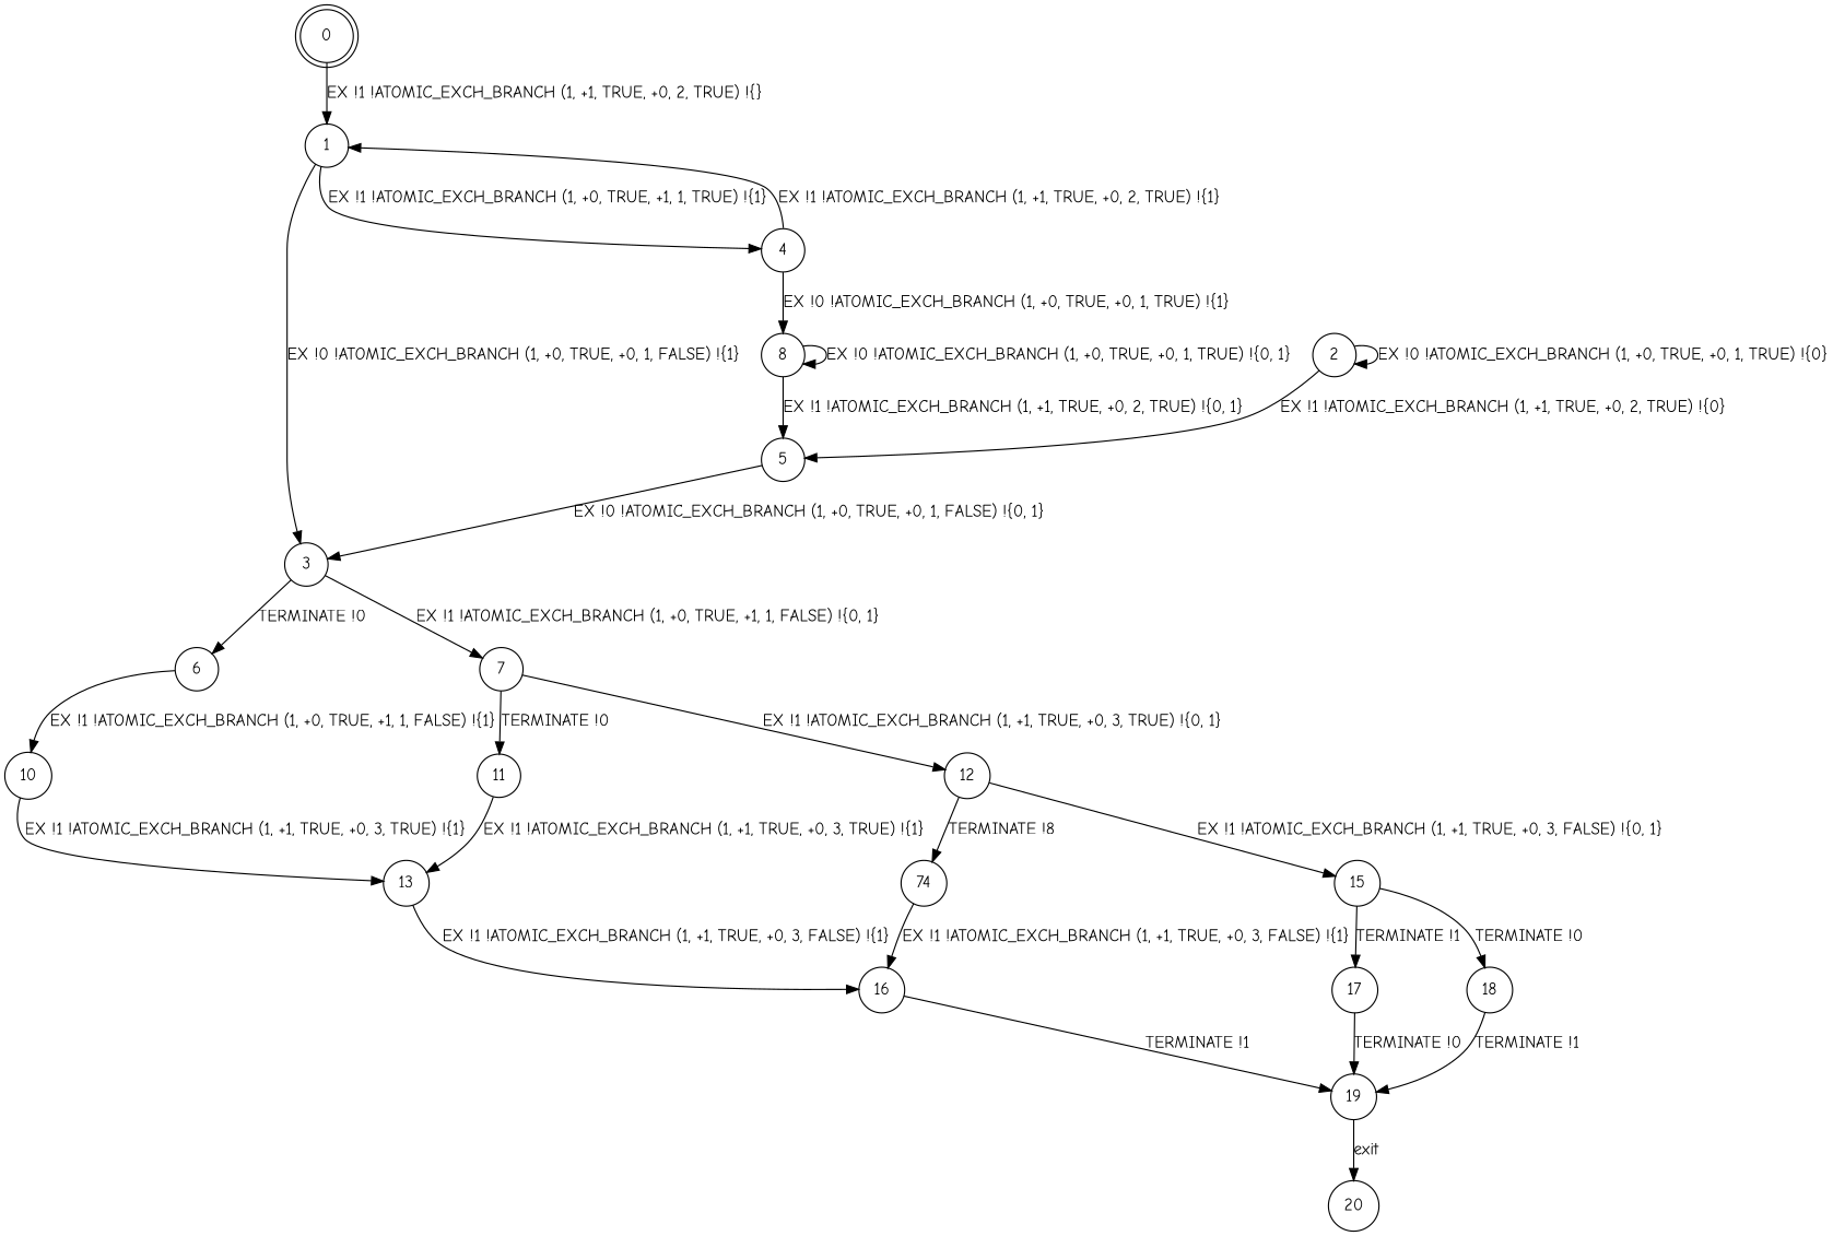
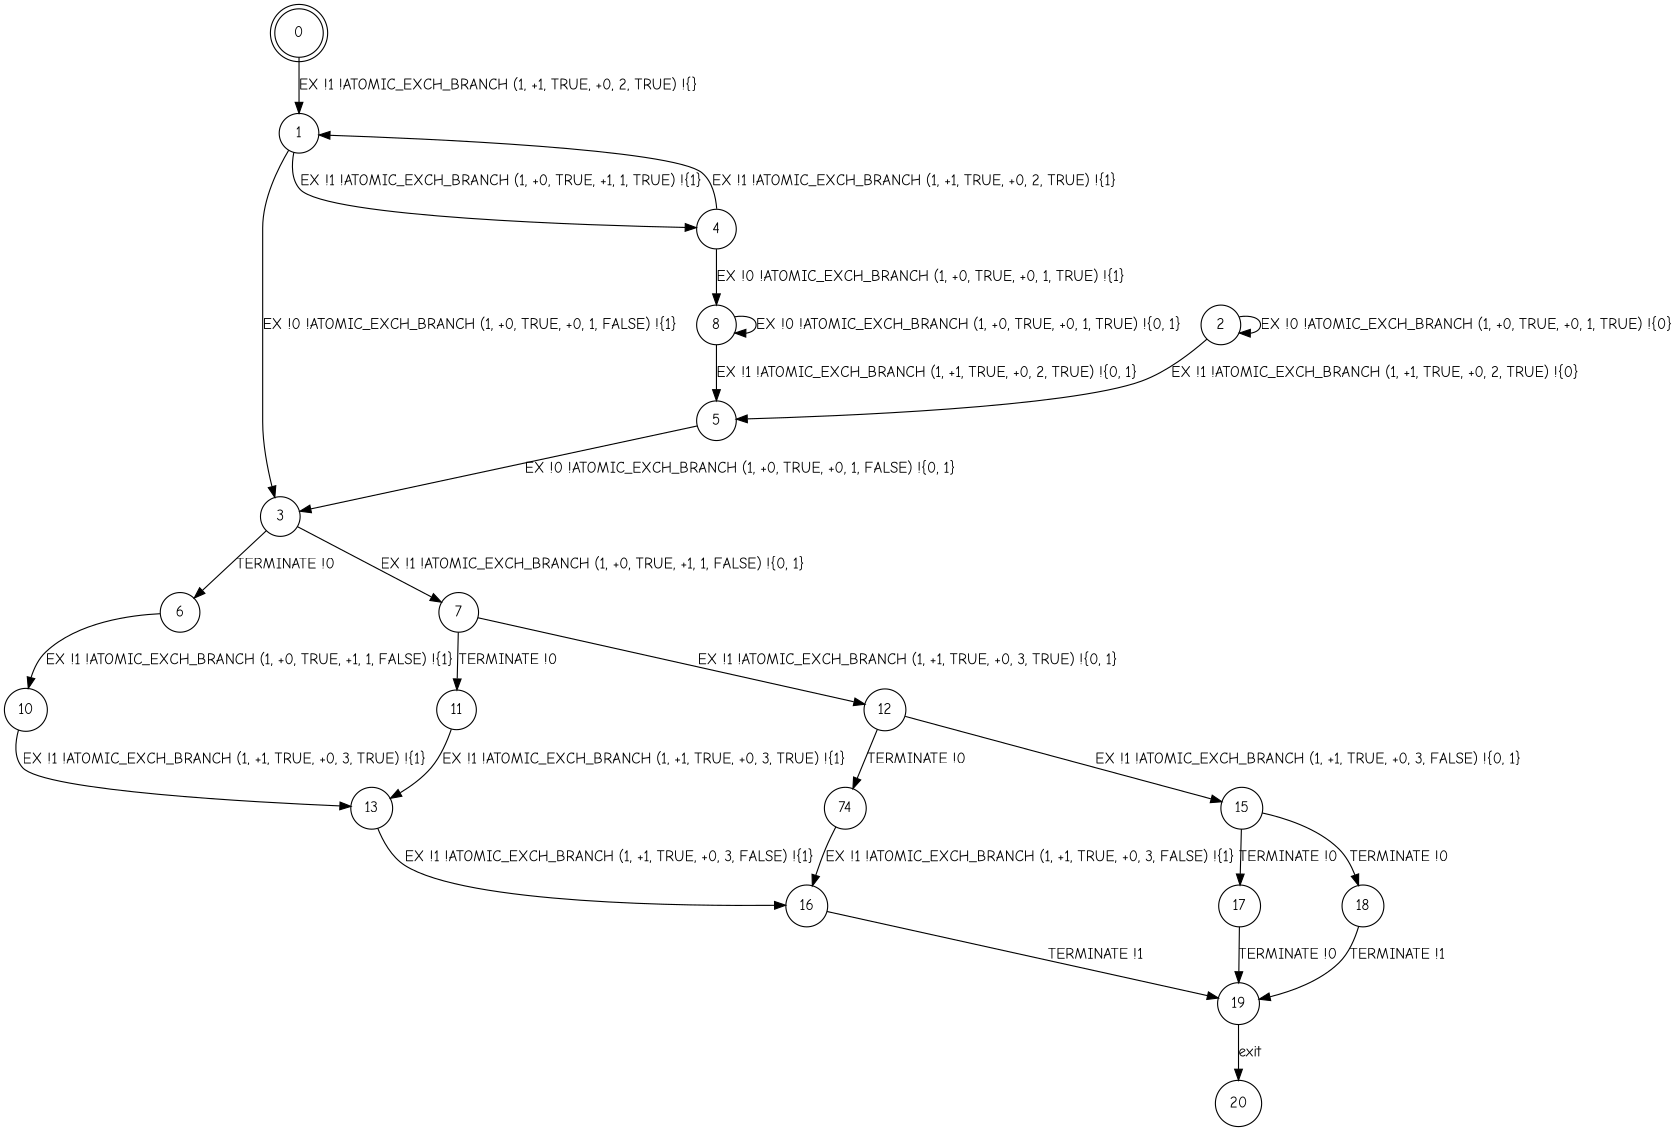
  digraph {
    fontname="Comic Neue"
    node [fontname="Comic Neue" shape=circle]
    edge [fontname="Comic Neue"]
    0 [peripheries=2]
    1
    3
    4
    2
    5
    6
    7
    8
    10
    11
    12
    13
    n14 [label=74]
    15
    16
    17
    18
    19
    20
    0 -> 1 [label="EX !1 !ATOMIC_EXCH_BRANCH (1, +1, TRUE, +0, 2, TRUE) !{}"]
    1 -> 3 [label="EX !0 !ATOMIC_EXCH_BRANCH (1, +0, TRUE, +0, 1, FALSE) !{1}"]
    1 -> 4 [label="EX !1 !ATOMIC_EXCH_BRANCH (1, +0, TRUE, +1, 1, TRUE) !{1}"]
    3 -> 6 [label="TERMINATE !0"]
    3 -> 7 [label="EX !1 !ATOMIC_EXCH_BRANCH (1, +0, TRUE, +1, 1, FALSE) !{0, 1}"]
    4 -> 1 [label="EX !1 !ATOMIC_EXCH_BRANCH (1, +1, TRUE, +0, 2, TRUE) !{1}"]
    4 -> 8 [label="EX !0 !ATOMIC_EXCH_BRANCH (1, +0, TRUE, +0, 1, TRUE) !{1}"]
    2 -> 2 [label="EX !0 !ATOMIC_EXCH_BRANCH (1, +0, TRUE, +0, 1, TRUE) !{0}"]
    2 -> 5 [label="EX !1 !ATOMIC_EXCH_BRANCH (1, +1, TRUE, +0, 2, TRUE) !{0}"]
    5 -> 3 [label="EX !0 !ATOMIC_EXCH_BRANCH (1, +0, TRUE, +0, 1, FALSE) !{0, 1}"]
    6 -> 10 [label="EX !1 !ATOMIC_EXCH_BRANCH (1, +0, TRUE, +1, 1, FALSE) !{1}"]
    7 -> 11 [label="TERMINATE !0"]
    7 -> 12 [label="EX !1 !ATOMIC_EXCH_BRANCH (1, +1, TRUE, +0, 3, TRUE) !{0, 1}"]
    8 -> 5 [label="EX !1 !ATOMIC_EXCH_BRANCH (1, +1, TRUE, +0, 2, TRUE) !{0, 1}"]
    8 -> 8 [label="EX !0 !ATOMIC_EXCH_BRANCH (1, +0, TRUE, +0, 1, TRUE) !{0, 1}"]
    10 -> 13 [label="EX !1 !ATOMIC_EXCH_BRANCH (1, +1, TRUE, +0, 3, TRUE) !{1}"]
    11 -> 13 [label="EX !1 !ATOMIC_EXCH_BRANCH (1, +1, TRUE, +0, 3, TRUE) !{1}"]
-   12 -> n14 [label="TERMINATE !8"]
+   12 -> n14 [label="TERMINATE !0"]
    12 -> 15 [label="EX !1 !ATOMIC_EXCH_BRANCH (1, +1, TRUE, +0, 3, FALSE) !{0, 1}"]
    13 -> 16 [label="EX !1 !ATOMIC_EXCH_BRANCH (1, +1, TRUE, +0, 3, FALSE) !{1}"]
    n14 -> 16 [label="EX !1 !ATOMIC_EXCH_BRANCH (1, +1, TRUE, +0, 3, FALSE) !{1}"]
-   15 -> 17 [label="TERMINATE !1"]
+   15 -> 17 [label="TERMINATE !0"]
    15 -> 18 [label="TERMINATE !0"]
    16 -> 19 [label="TERMINATE !1"]
    17 -> 19 [label="TERMINATE !0"]
    18 -> 19 [label="TERMINATE !1"]
    19 -> 20 [label=exit]
  }
